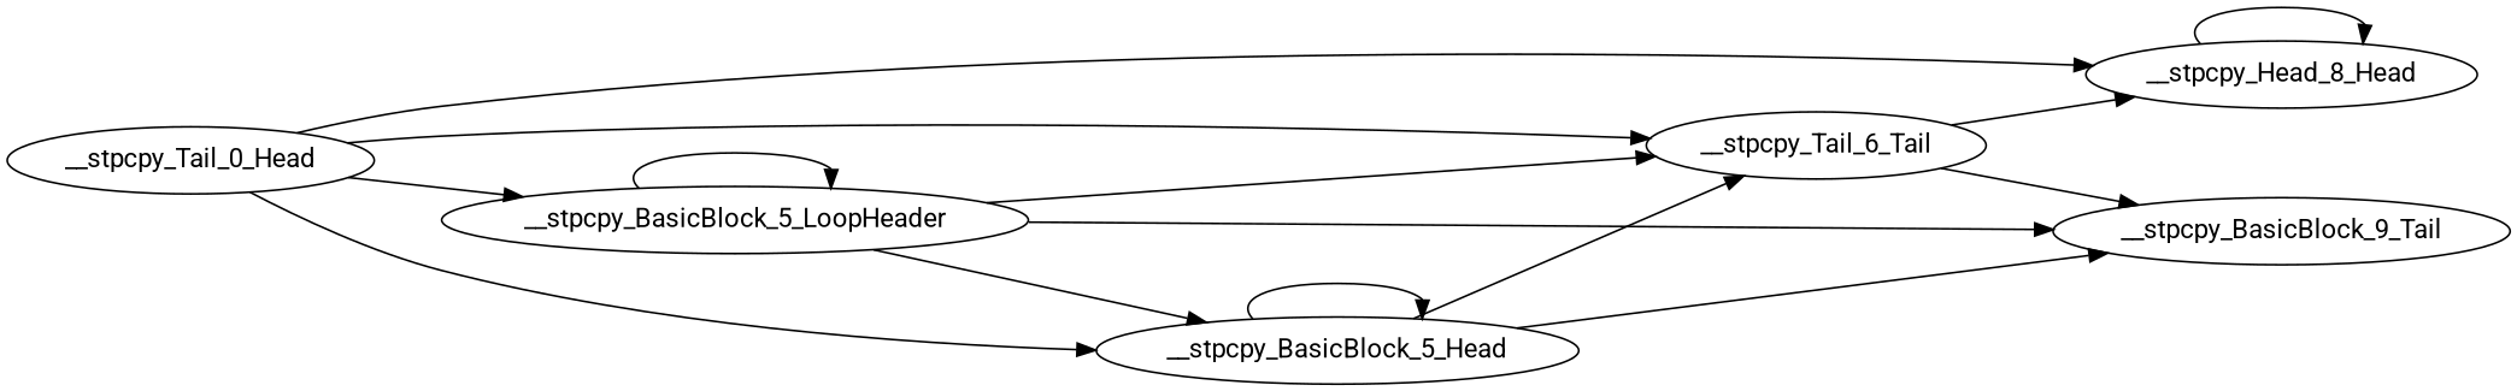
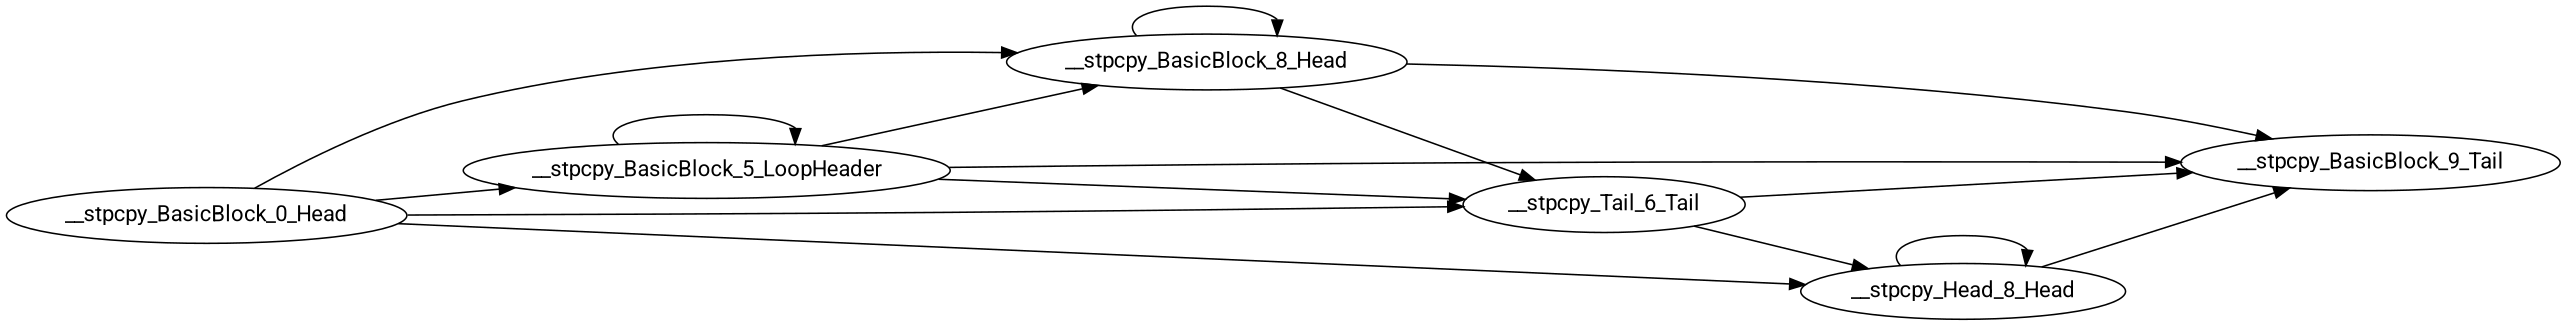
  digraph {
    fontname=Roboto
    rankdir=LR
    node [fontname=Roboto]
    edge [fontname=Roboto]
    n1 [label=__stpcpy_BasicBlock_5_LoopHeader]
-   __stpcpy_BasicBlock_0_Head [label=__stpcpy_Tail_0_Head]
-   __stpcpy_BasicBlock_5_Head
+   __stpcpy_BasicBlock_0_Head
+   __stpcpy_BasicBlock_5_Head [label=__stpcpy_BasicBlock_8_Head]
    n4 [label=__stpcpy_Head_8_Head]
    n5 [label=__stpcpy_Tail_6_Tail]
    __stpcpy_BasicBlock_9_Tail
    n1 -> n1
    n1 -> __stpcpy_BasicBlock_5_Head
    n1 -> n5
    n1 -> __stpcpy_BasicBlock_9_Tail
    __stpcpy_BasicBlock_0_Head -> n1
    __stpcpy_BasicBlock_0_Head -> __stpcpy_BasicBlock_5_Head
    __stpcpy_BasicBlock_0_Head -> n4
    __stpcpy_BasicBlock_0_Head -> n5
    __stpcpy_BasicBlock_5_Head -> __stpcpy_BasicBlock_5_Head
    __stpcpy_BasicBlock_5_Head -> n5
    __stpcpy_BasicBlock_5_Head -> __stpcpy_BasicBlock_9_Tail
    n4 -> n4
+   n4 -> __stpcpy_BasicBlock_9_Tail
    n5 -> n4
    n5 -> __stpcpy_BasicBlock_9_Tail
  }
